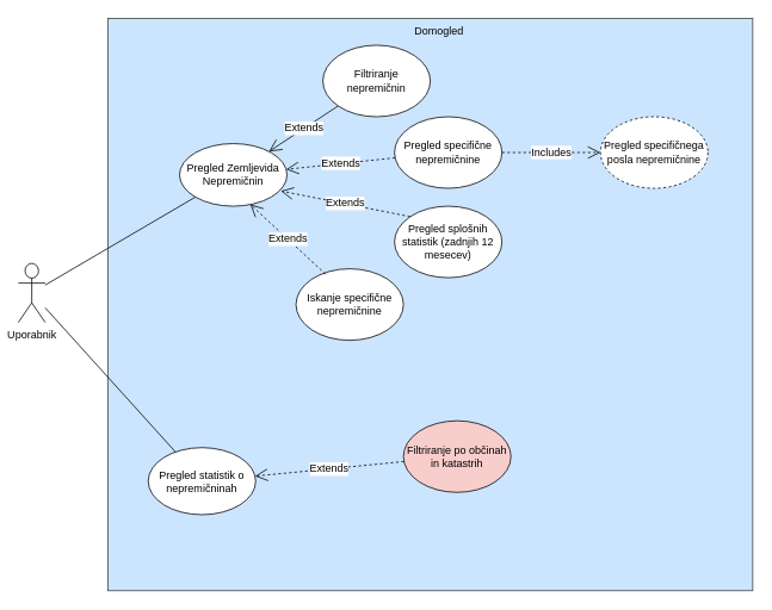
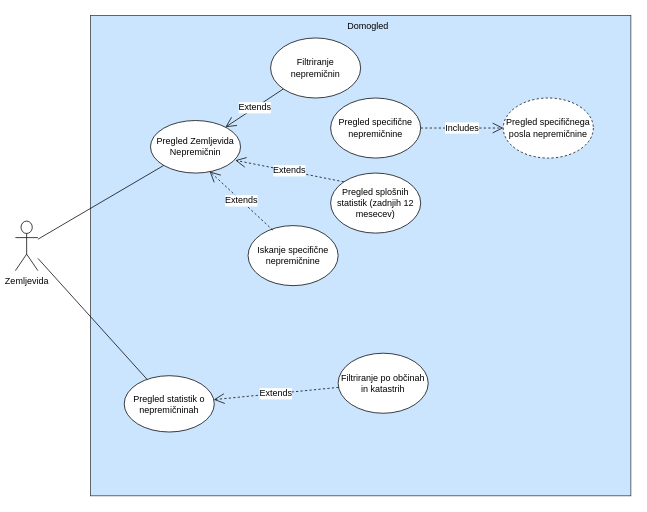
  <mxCell id="0" />
  <mxCell id="1" parent="0" />
  <mxCell id="2" value="&lt;div&gt;&lt;br&gt;&lt;/div&gt;" style="rounded=0;whiteSpace=wrap;html=1;fillColor=#cce5ff;strokeColor=#36393d;" vertex="1" parent="1"><mxGeometry x="120" y="20" width="720" height="640" as="geometry" /></mxCell>
- <mxCell id="3" value="Uporabnik" style="shape=umlActor;verticalLabelPosition=bottom;verticalAlign=top;html=1;outlineConnect=0;" vertex="1" parent="1"><mxGeometry x="20" y="294" width="30" height="66" as="geometry" /></mxCell>
+ <mxCell id="3" value="Zemljevida" style="shape=umlActor;verticalLabelPosition=bottom;verticalAlign=top;html=1;outlineConnect=0;" vertex="1" parent="1"><mxGeometry x="20" y="294" width="30" height="66" as="geometry" /></mxCell>
  <mxCell id="4" value="Domogled" style="text;html=1;align=center;verticalAlign=middle;whiteSpace=wrap;rounded=0;" vertex="1" parent="1"><mxGeometry x="460" y="20" width="60" height="30" as="geometry" /></mxCell>
  <mxCell id="5" value="Pregled Zemljevida Nepremičnin" style="ellipse;whiteSpace=wrap;html=1;" vertex="1" parent="1"><mxGeometry x="200" y="160" width="120" height="70" as="geometry" /></mxCell>
  <mxCell id="6" value="" style="endArrow=none;html=1;rounded=0;" edge="1" parent="1" source="3" target="5"><mxGeometry width="50" height="50" relative="1" as="geometry"><mxPoint x="310" y="350" as="sourcePoint" /><mxPoint x="360" y="300" as="targetPoint" /></mxGeometry></mxCell>
  <mxCell id="7" value="Pregled specifične nepremičnine" style="ellipse;whiteSpace=wrap;html=1;" vertex="1" parent="1"><mxGeometry x="440" y="130" width="120" height="80" as="geometry" /></mxCell>
  <mxCell id="8" value="Filtriranje nepremičnin" style="ellipse;whiteSpace=wrap;html=1;" vertex="1" parent="1"><mxGeometry x="360" y="50" width="120" height="80" as="geometry" /></mxCell>
  <mxCell id="9" value="Pregled statistik o nepremičninah" style="ellipse;whiteSpace=wrap;html=1;" vertex="1" parent="1"><mxGeometry x="165" y="500" width="120" height="75" as="geometry" /></mxCell>
  <mxCell id="10" value="Pregled specifičnega posla nepremičnine" style="ellipse;whiteSpace=wrap;html=1;dashed=1;" vertex="1" parent="1"><mxGeometry x="670" y="130" width="120" height="80" as="geometry" /></mxCell>
  <mxCell id="11" value="" style="endArrow=none;html=1;rounded=0;" edge="1" parent="1" source="3" target="9"><mxGeometry width="50" height="50" relative="1" as="geometry"><mxPoint x="310" y="420" as="sourcePoint" /><mxPoint x="360" y="370" as="targetPoint" /></mxGeometry></mxCell>
  <mxCell id="12" value="&lt;font style=&quot;font-size: 12px;&quot;&gt;Extends&lt;/font&gt;" style="endArrow=open;endSize=12;dashed=0;html=1;rounded=0;" edge="1" parent="1" source="8" target="5"><mxGeometry width="160" relative="1" as="geometry"><mxPoint x="20" y="480" as="sourcePoint" /><mxPoint x="180" y="480" as="targetPoint" /></mxGeometry></mxCell>
  <mxCell id="13" value="&lt;font style=&quot;font-size: 12px;&quot;&gt;Includes&lt;/font&gt;" style="endArrow=open;endSize=12;dashed=1;html=1;rounded=0;exitX=1;exitY=0.5;exitDx=0;exitDy=0;" edge="1" parent="1" source="7" target="10"><mxGeometry width="160" relative="1" as="geometry"><mxPoint x="346" y="162" as="sourcePoint" /><mxPoint x="415" y="226" as="targetPoint" /></mxGeometry></mxCell>
- <mxCell id="14" value="&lt;font style=&quot;font-size: 12px;&quot;&gt;Extends&lt;/font&gt;" style="endArrow=open;endSize=12;dashed=1;html=1;rounded=0;" edge="1" parent="1" source="7" target="5"><mxGeometry width="160" relative="1" as="geometry"><mxPoint x="336" y="152" as="sourcePoint" /><mxPoint x="413" y="133" as="targetPoint" /></mxGeometry></mxCell>
- <mxCell id="15" value="Filtriranje po občinah in katastrih" style="ellipse;whiteSpace=wrap;html=1;fillColor=#f8cecc;" vertex="1" parent="1"><mxGeometry x="450" y="470" width="120" height="80" as="geometry" /></mxCell>
+ <mxCell id="15" value="Filtriranje po občinah in katastrih" style="ellipse;whiteSpace=wrap;html=1;" vertex="1" parent="1"><mxGeometry x="450" y="470" width="120" height="80" as="geometry" /></mxCell>
  <mxCell id="16" value="&lt;font style=&quot;font-size: 12px;&quot;&gt;Extends&lt;/font&gt;" style="endArrow=open;endSize=12;dashed=1;html=1;rounded=0;" edge="1" parent="1" source="15" target="9"><mxGeometry width="160" relative="1" as="geometry"><mxPoint x="445" y="261" as="sourcePoint" /><mxPoint x="322" y="190" as="targetPoint" /></mxGeometry></mxCell>
  <mxCell id="17" value="Pregled splošnih statistik (zadnjih 12 mesecev)" style="ellipse;whiteSpace=wrap;html=1;" vertex="1" parent="1"><mxGeometry x="440" y="230" width="120" height="80" as="geometry" /></mxCell>
  <mxCell id="18" value="&lt;font style=&quot;font-size: 12px;&quot;&gt;Extends&lt;/font&gt;" style="endArrow=open;endSize=12;dashed=1;html=1;rounded=0;entryX=0.942;entryY=0.757;entryDx=0;entryDy=0;entryPerimeter=0;exitX=0;exitY=0;exitDx=0;exitDy=0;" edge="1" parent="1" source="17" target="5"><mxGeometry width="160" relative="1" as="geometry"><mxPoint x="474" y="195" as="sourcePoint" /><mxPoint x="380" y="180" as="targetPoint" /><Array as="points" /></mxGeometry></mxCell>
  <mxCell id="19" value="Iskanje specifične nepremičnine" style="ellipse;whiteSpace=wrap;html=1;" vertex="1" parent="1"><mxGeometry x="330" y="300" width="120" height="80" as="geometry" /></mxCell>
  <mxCell id="20" value="&lt;font style=&quot;font-size: 12px;&quot;&gt;Extends&lt;/font&gt;" style="endArrow=open;endSize=12;dashed=1;html=1;rounded=0;entryX=0.658;entryY=0.971;entryDx=0;entryDy=0;entryPerimeter=0;exitX=0.275;exitY=0.075;exitDx=0;exitDy=0;exitPerimeter=0;" edge="1" parent="1" source="19" target="5"><mxGeometry width="160" relative="1" as="geometry"><mxPoint x="565" y="259" as="sourcePoint" /><mxPoint x="420" y="230" as="targetPoint" /><Array as="points" /></mxGeometry></mxCell>
